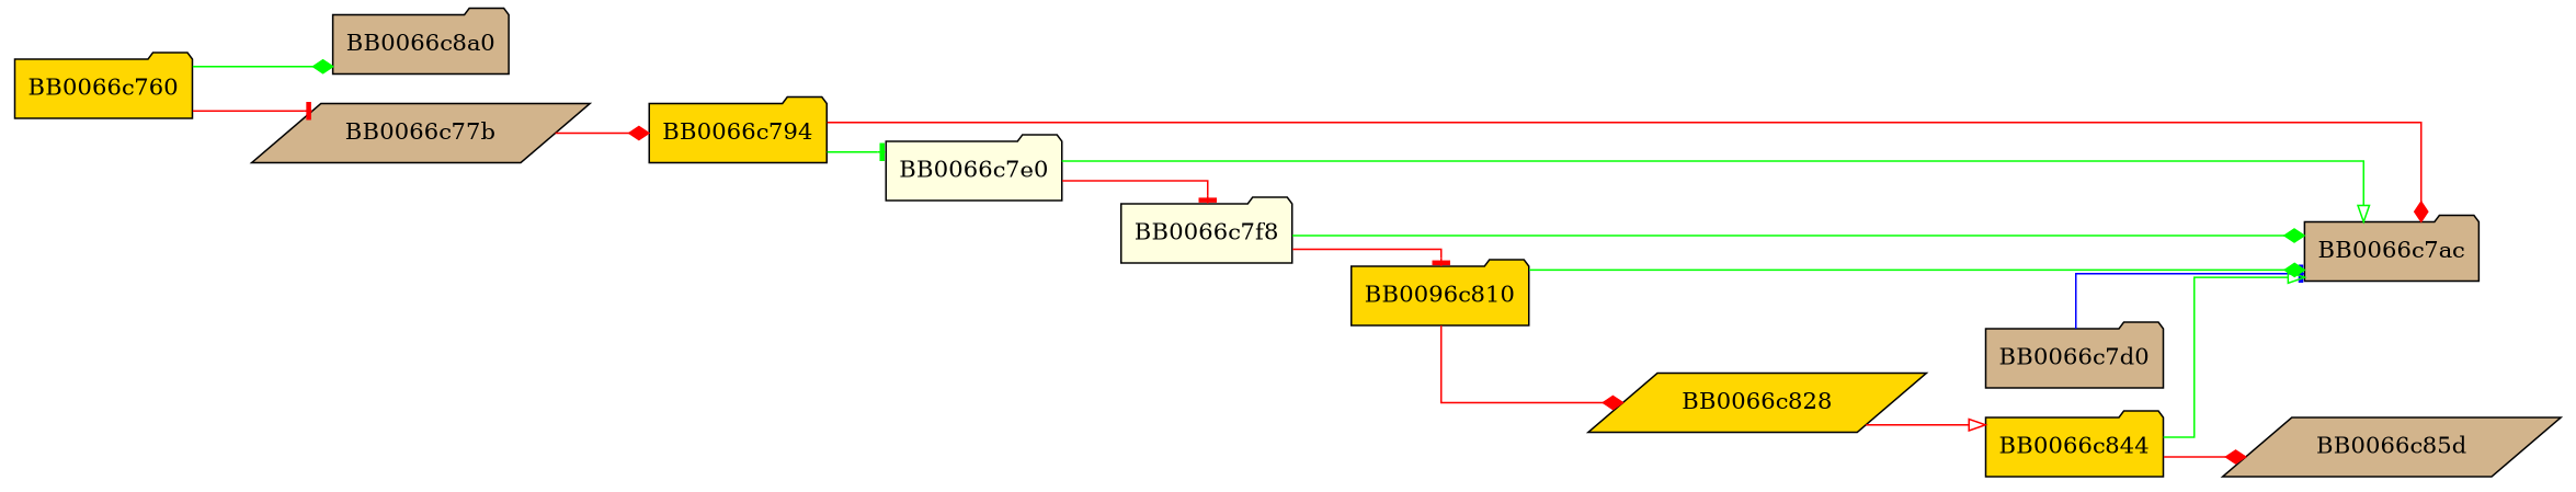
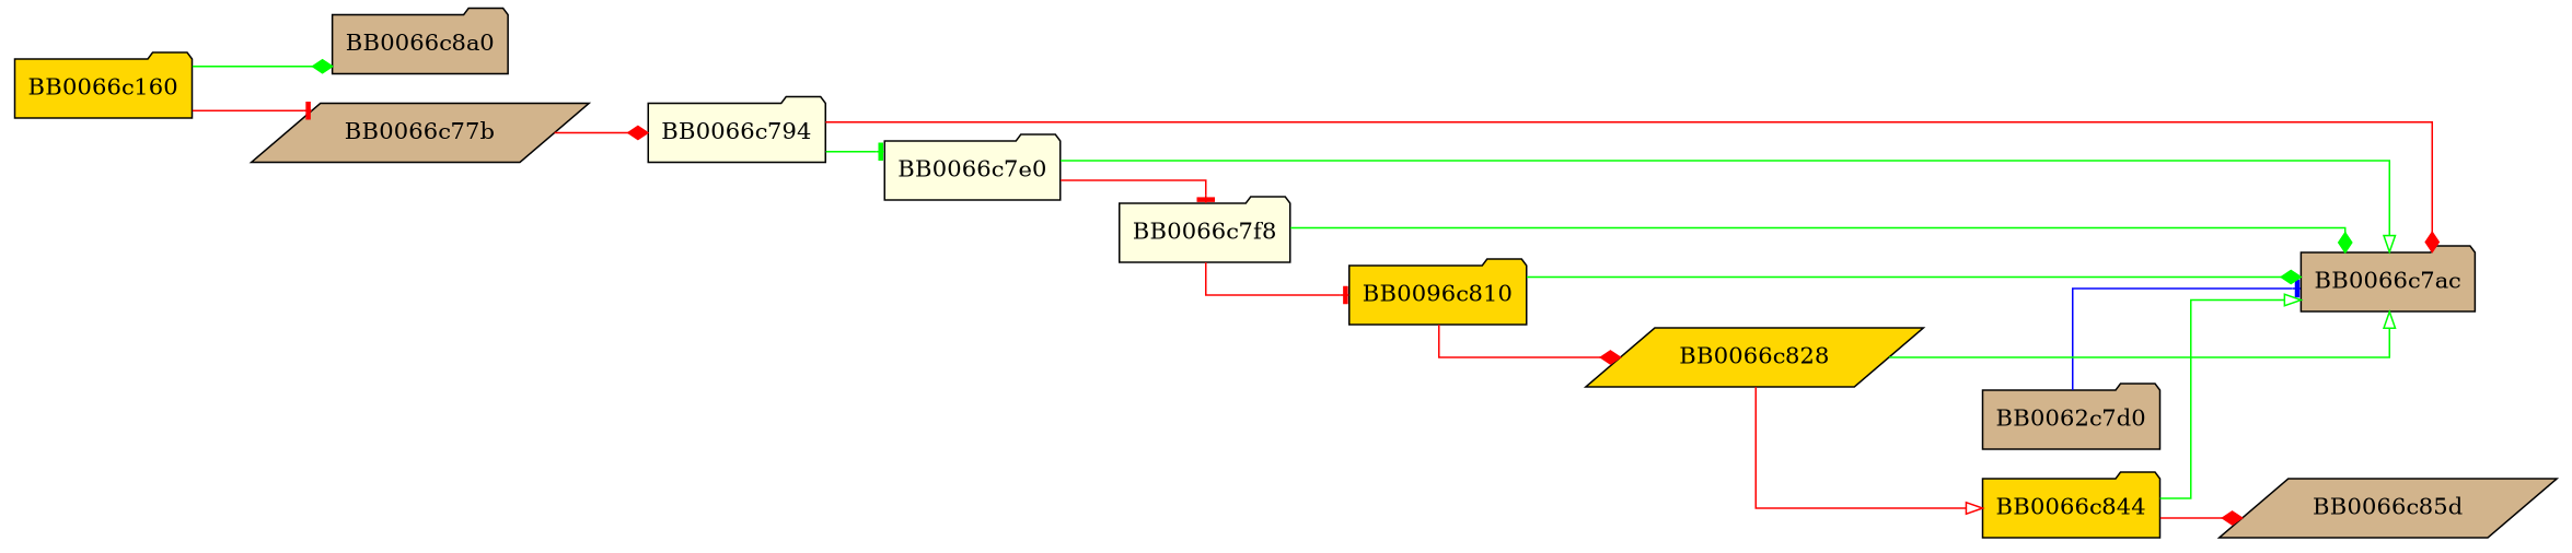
  digraph {
    rankdir=LR
    splines=ortho
    node [fillcolor=tan shape=folder style=filled]
    edge [arrowhead=diamond color=red]
    BB0066c8a0
-   BB0066c760 [fillcolor=gold]
+   BB0066c760 [fillcolor=gold label=BB0066c160]
    BB0066c77b [shape=parallelogram]
-   BB0066c794 [fillcolor=gold]
-   BB0066c7d0
+   BB0066c794 [fillcolor=lightyellow]
+   BB0066c7d0 [label=BB0062c7d0]
    BB0066c7ac
    BB0066c7e0 [fillcolor=lightyellow]
    BB0066c7f8 [fillcolor=lightyellow]
    n9 [fillcolor=gold label=BB0096c810]
    BB0066c828 [fillcolor=gold shape=parallelogram]
    BB0066c844 [fillcolor=gold]
    BB0066c85d [shape=parallelogram]
    BB0066c760 -> BB0066c8a0 [color=green]
    BB0066c760 -> BB0066c77b [arrowhead=tee]
    BB0066c77b -> BB0066c794
    BB0066c794 -> BB0066c7ac
    BB0066c794 -> BB0066c7e0 [arrowhead=tee color=green]
    BB0066c7d0 -> BB0066c7ac [arrowhead=tee color=blue]
    BB0066c7e0 -> BB0066c7ac [arrowhead=onormal color=green]
    BB0066c7e0 -> BB0066c7f8 [arrowhead=tee]
    BB0066c7f8 -> BB0066c7ac [color=green]
    BB0066c7f8 -> n9 [arrowhead=tee]
    n9 -> BB0066c7ac [color=green]
    n9 -> BB0066c828
+   BB0066c828 -> BB0066c7ac [arrowhead=onormal color=green]
    BB0066c828 -> BB0066c844 [arrowhead=onormal]
    BB0066c844 -> BB0066c7ac [arrowhead=onormal color=green]
    BB0066c844 -> BB0066c85d
  }
